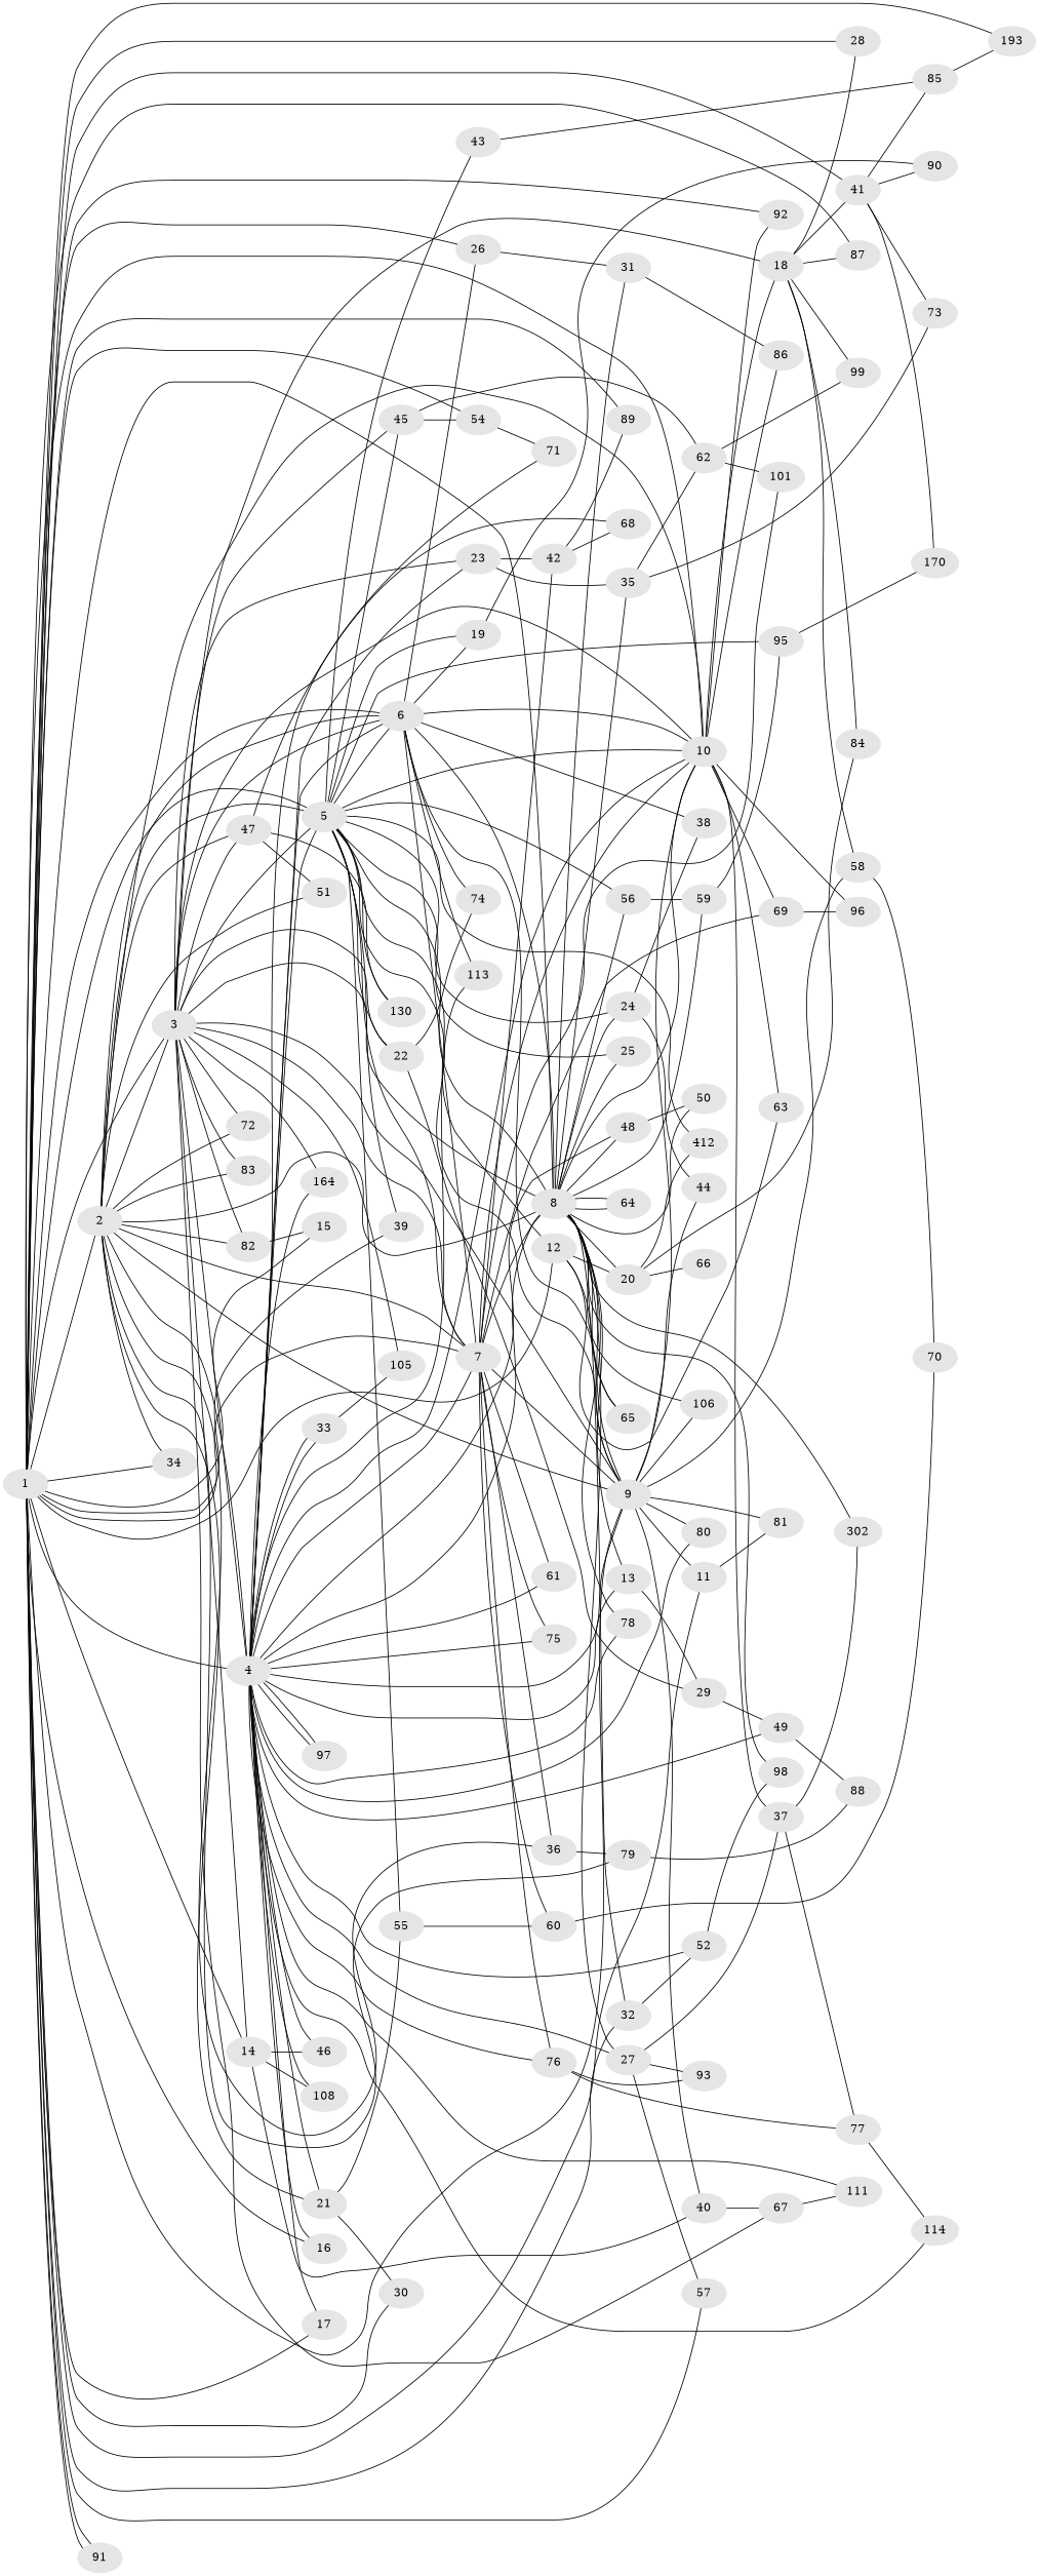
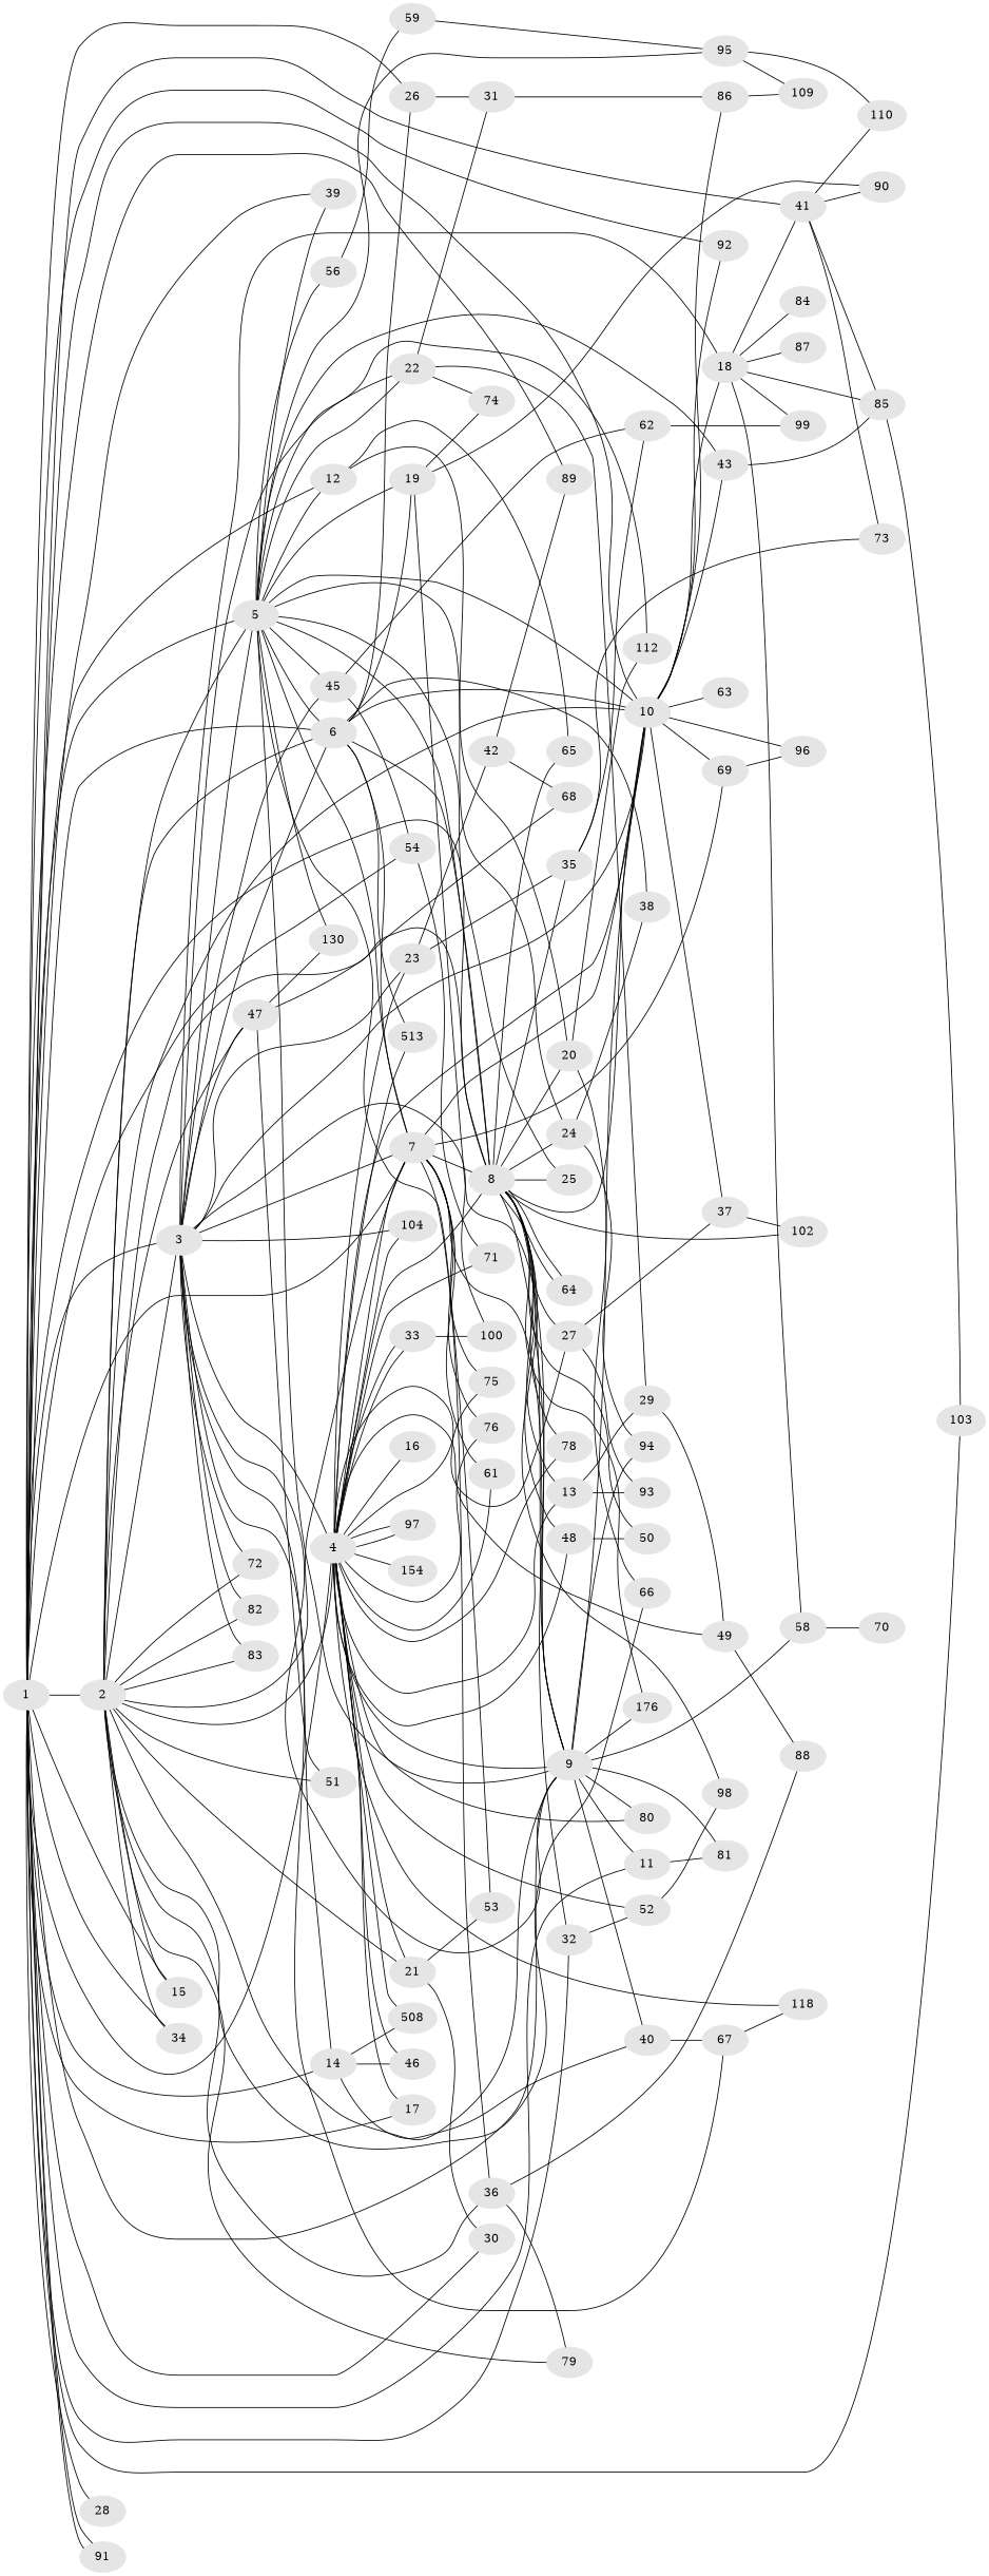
  graph {
    rankdir=LR
    node [color=gray90 style=filled]
    1
    2
    3
    4
    5
    6
    7
    8
    9
    10
    11
    12
    14
    15
    16
    17
    26
    28
    30
    32
    34
    39
    41
    54
-   57
    87
    89
    91
    92
-   103 [label=193]
+   103
    21
    36
    47
    51
    66
    72
    79
    82
    83
    18
    22
    23
    45
    67
-   104 [label=164]
-   105
+   104
+   105 [label=100]
    13
    27
    33
    46
    48
    49
    52
    61
    71
    75
    76
    78
    80
    97
-   108
-   111
-   113
-   114
+   108 [label=508]
+   111 [label=118]
+   113 [label=513]
+   114 [label=154]
    19
    24
    25
    43
-   53 [label=55]
+   53
    56
    95
    n72 [label=130]
-   112 [label=412]
+   112
    38
    42
-   60
    69
-   101
    20
    31
    35
    50
    59
    64
    65
    98
-   102 [label=302]
-   106
+   102
+   106 [label=176]
    40
-   44
+   44 [label=94]
    58
    81
    37
    63
    86
    96
    90
    73
    85
-   110 [label=170]
+   110
    88
    68
    84
    99
    29
    74
    62
    93
-   77
+   109
    70
    1 -- 2
    1 -- 3
    1 -- 4
    1 -- 5
    1 -- 6
    1 -- 7
    1 -- 8
    1 -- 9
    1 -- 10
    1 -- 11
    1 -- 12
    1 -- 14
    1 -- 15
-   1 -- 16
    1 -- 17
    1 -- 26
    1 -- 28
    1 -- 30
    1 -- 32
    1 -- 34
    1 -- 39
    1 -- 41
    1 -- 54
-   1 -- 57
-   1 -- 87
    1 -- 89
    1 -- 91
    1 -- 91
    1 -- 92
    1 -- 103
    2 -- 3
    2 -- 4
    2 -- 5
    2 -- 6
    2 -- 7
    2 -- 8
    2 -- 9
    2 -- 10
-   82 -- 15
+   2 -- 15
    2 -- 34
    2 -- 21
    2 -- 36
    2 -- 47
    2 -- 51
+   2 -- 66
    2 -- 72
    2 -- 79
    2 -- 82
    2 -- 83
    3 -- 4
    3 -- 5
    3 -- 6
    3 -- 7
-   3 -- 8
    3 -- 9
    3 -- 10
    3 -- 14
    3 -- 47
    3 -- 72
    3 -- 82
    3 -- 83
    3 -- 18
    3 -- 22
    3 -- 23
    3 -- 45
    3 -- 67
    3 -- 104
    3 -- 105
-   4 -- 5
-   4 -- 6
    4 -- 7
    4 -- 8
    4 -- 9
    4 -- 10
    4 -- 16
    4 -- 17
    4 -- 21
    4 -- 23
    4 -- 104
    4 -- 13
    4 -- 27
    4 -- 33
    4 -- 33
    4 -- 46
    4 -- 48
    4 -- 49
    4 -- 52
    4 -- 61
    4 -- 71
    4 -- 75
    4 -- 76
    4 -- 78
    4 -- 80
    4 -- 97
    4 -- 97
    4 -- 108
    4 -- 111
    4 -- 113
    4 -- 114
    5 -- 6
    5 -- 7
    5 -- 8
    5 -- 9
    5 -- 10
    5 -- 12
    5 -- 39
    5 -- 22
    5 -- 45
    5 -- 19
    5 -- 24
    5 -- 25
    5 -- 43
    5 -- 53
    5 -- 56
    5 -- 95
    5 -- n72
    5 -- 112
    6 -- 7
    6 -- 8
-   6 -- 9
+   19 -- 9
    6 -- 10
    6 -- 26
    6 -- 113
    6 -- 19
    6 -- 38
    7 -- 8
    7 -- 9
    7 -- 10
    7 -- 36
    7 -- 61
    7 -- 75
    7 -- 76
-   7 -- 42
-   7 -- 60
    7 -- 69
-   7 -- 101
    8 -- 9
    8 -- 10
    8 -- 32
    8 -- 13
    8 -- 27
    8 -- 48
    8 -- 78
    8 -- 24
    8 -- 25
-   8 -- 56
    8 -- 20
-   8 -- 31
+   22 -- 31
    8 -- 35
    8 -- 50
-   8 -- 59
    8 -- 64
    8 -- 64
    8 -- 65
    8 -- 98
    8 -- 102
    8 -- 106
    9 -- 10
    9 -- 11
    9 -- 80
    9 -- 106
    9 -- 40
    9 -- 44
    9 -- 58
    9 -- 81
    10 -- 92
    10 -- 18
+   10 -- 43
    10 -- 69
    10 -- 37
    10 -- 63
    10 -- 86
    10 -- 96
    11 -- 81
    12 -- 20
    12 -- 65
-   12 -- 63
    14 -- 46
    14 -- 108
    14 -- 40
    26 -- 31
    32 -- 52
    41 -- 90
    41 -- 73
    41 -- 85
    41 -- 110
    54 -- 71
    21 -- 30
    21 -- 53
    36 -- 79
-   79 -- 88
+   36 -- 88
    47 -- 51
    47 -- n72
    47 -- 68
-   18 -- 28
+   18 -- 85
    18 -- 41
    18 -- 87
    18 -- 58
    18 -- 84
    18 -- 99
    22 -- 29
    22 -- 74
    23 -- 42
    23 -- 35
    45 -- 54
    45 -- 62
    67 -- 111
    13 -- 29
-   76 -- 93
-   27 -- 57
+   13 -- 93
    27 -- 37
    27 -- 93
    33 -- 105
    48 -- 50
    49 -- 88
    52 -- 98
-   76 -- 77
    19 -- 90
-   6 -- 74
+   19 -- 74
    24 -- 38
    24 -- 44
    43 -- 85
-   53 -- 60
    56 -- 59
    95 -- 110
+   95 -- 109
    42 -- 89
    42 -- 68
-   60 -- 70
    69 -- 96
    20 -- 66
    20 -- 112
-   20 -- 84
    31 -- 86
    35 -- 73
    35 -- 62
    59 -- 95
    40 -- 67
    58 -- 70
    37 -- 102
-   37 -- 77
+   86 -- 109
    85 -- 103
    29 -- 49
-   62 -- 101
    62 -- 99
-   77 -- 114
  }
